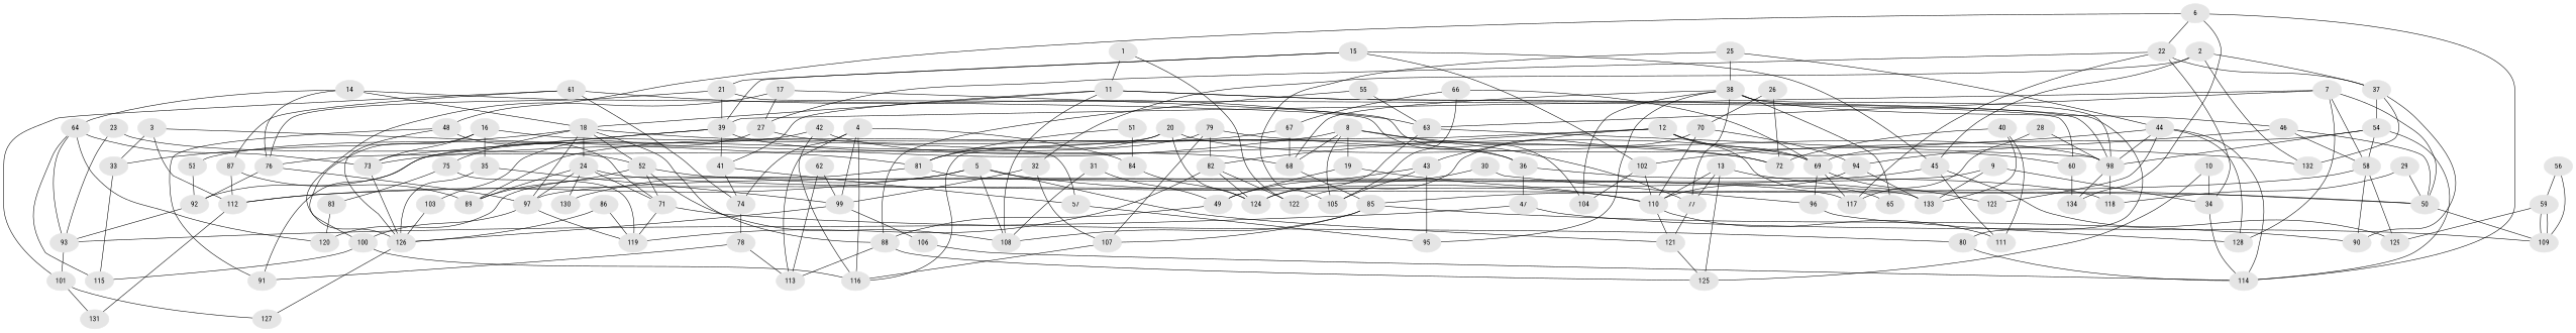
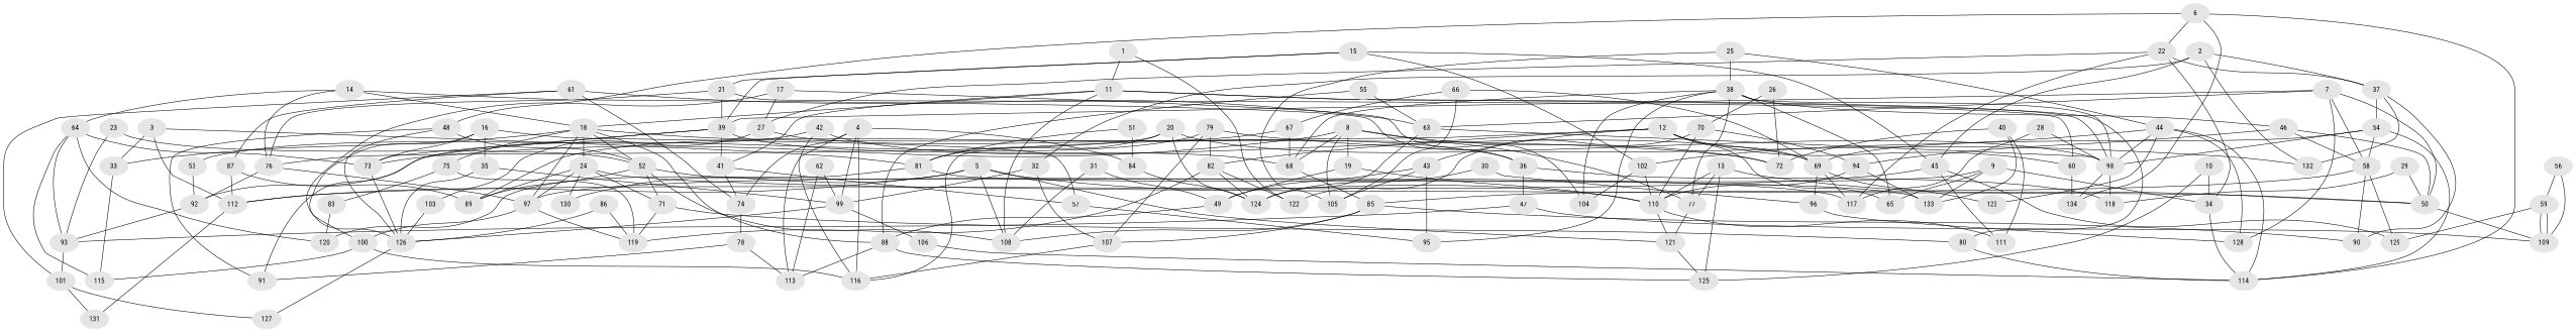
  graph {
    fontname="Roboto Condensed"
    node [color=gray90 fontname="Roboto Condensed" style=filled]
    edge [fontname="Roboto Condensed"]
    1
    11
    122
    108
    18
    41
    80
    98
    2
    32
    37
    45
    132
    99
    107
    54
    90
    112
    111
    129
    3
    33
    81
    115
    133
    120
    131
    4
    74
    84
    113
    116
    78
    124
    126
    106
    5
    110
    121
    130
    125
    6
    22
    48
    114
    134
    34
    27
    117
    52
    91
    7
    39
    50
    58
    63
    128
    68
    73
    109
    85
    8
    19
    72
    77
    105
    49
    9
    65
    97
    100
    119
    10
    24
    75
    88
    57
    118
    12
    43
    60
    69
    82
    95
    96
    123
    13
    14
    36
    64
    76
    47
    93
    92
    15
    21
    102
    104
    16
    35
    17
    103
    127
    71
    89
    83
    20
    23
    101
    25
    38
    44
    46
    26
    70
    94
    28
    29
    30
    31
    40
    42
    53
    51
    55
    56
    59
    61
    87
    62
    66
    67
    79
    86
    1 -- 11
    1 -- 122
    11 -- 108
    11 -- 18
    11 -- 41
    11 -- 80
    11 -- 98
    18 -- 33
    18 -- 52
    18 -- 72
    18 -- 97
    18 -- 24
    18 -- 75
    18 -- 88
    41 -- 74
    41 -- 57
    80 -- 114
    98 -- 134
    98 -- 118
    2 -- 32
    2 -- 37
    2 -- 45
    2 -- 132
    32 -- 99
    32 -- 107
    37 -- 132
    37 -- 54
    37 -- 90
    45 -- 112
    45 -- 111
    45 -- 129
    99 -- 126
    99 -- 106
    107 -- 116
    54 -- 98
    54 -- 114
    54 -- 58
    54 -- 69
    112 -- 131
    3 -- 112
    3 -- 33
    3 -- 81
    33 -- 115
    81 -- 133
    81 -- 120
    4 -- 99
    4 -- 74
    4 -- 84
    4 -- 113
    4 -- 116
    74 -- 78
    84 -- 124
    78 -- 113
    78 -- 91
    126 -- 127
    106 -- 114
    5 -- 108
    5 -- 112
    5 -- 110
    5 -- 121
    5 -- 130
    110 -- 111
    110 -- 121
    121 -- 125
    6 -- 22
    6 -- 48
    6 -- 114
    6 -- 134
    22 -- 37
    22 -- 34
    22 -- 27
    22 -- 117
    48 -- 126
-   48 -- 71
+   48 -- 52
    48 -- 91
    34 -- 114
    27 -- 36
    27 -- 103
    52 -- 108
    52 -- 117
    52 -- 71
    52 -- 89
    7 -- 39
    7 -- 50
    7 -- 58
    7 -- 63
    7 -- 128
    39 -- 41
    39 -- 91
    39 -- 68
    39 -- 73
    50 -- 109
    58 -- 90
    58 -- 129
    58 -- 85
    63 -- 98
    63 -- 124
    68 -- 85
    73 -- 126
    85 -- 108
    85 -- 107
    85 -- 90
    8 -- 68
    8 -- 73
    8 -- 19
    8 -- 72
    8 -- 77
    8 -- 105
    19 -- 110
    19 -- 49
    77 -- 121
    49 -- 88
    9 -- 133
    9 -- 34
+   9 -- 65
    9 -- 97
    97 -- 100
    97 -- 119
    100 -- 115
    100 -- 116
    10 -- 125
    10 -- 34
    24 -- 130
    24 -- 50
    24 -- 97
    24 -- 71
    24 -- 89
    75 -- 119
    75 -- 83
    88 -- 113
    88 -- 125
    57 -- 95
    12 -- 116
    12 -- 65
    12 -- 43
    12 -- 60
    12 -- 69
    12 -- 82
    43 -- 105
    43 -- 49
    43 -- 95
    60 -- 134
    69 -- 117
    69 -- 96
    69 -- 123
    82 -- 122
    82 -- 124
    82 -- 119
    96 -- 128
    13 -- 110
    13 -- 125
    13 -- 50
    13 -- 77
    14 -- 18
    14 -- 36
    14 -- 64
    14 -- 76
    36 -- 118
    36 -- 47
    64 -- 115
    64 -- 120
    64 -- 73
    64 -- 93
    76 -- 97
    76 -- 92
    47 -- 109
    47 -- 93
    93 -- 101
    92 -- 93
    15 -- 45
    15 -- 39
    15 -- 21
    15 -- 102
    21 -- 39
    21 -- 60
    21 -- 76
    102 -- 110
    102 -- 104
    16 -- 73
    16 -- 100
    16 -- 57
    16 -- 35
    35 -- 99
    35 -- 126
    17 -- 126
    17 -- 27
    17 -- 104
    103 -- 126
    71 -- 80
    71 -- 119
    83 -- 120
    20 -- 98
    20 -- 81
    20 -- 124
    20 -- 76
    23 -- 52
    23 -- 93
    101 -- 131
    101 -- 127
    25 -- 105
    25 -- 38
    25 -- 44
    38 -- 98
    38 -- 68
    38 -- 77
    38 -- 65
    38 -- 95
    38 -- 104
    38 -- 46
    44 -- 98
    44 -- 114
    44 -- 128
    44 -- 123
    44 -- 102
    46 -- 50
    46 -- 58
    46 -- 94
    26 -- 72
    26 -- 70
    70 -- 122
    70 -- 110
    70 -- 94
    94 -- 133
    94 -- 110
    28 -- 98
    28 -- 117
    29 -- 50
    29 -- 118
    30 -- 124
    30 -- 96
    31 -- 108
    31 -- 49
    40 -- 111
    40 -- 133
    40 -- 72
    42 -- 116
    42 -- 69
    42 -- 53
    53 -- 92
    51 -- 81
    51 -- 84
    55 -- 63
    55 -- 88
    56 -- 109
    56 -- 59
    59 -- 129
    59 -- 109
    59 -- 109
    61 -- 74
    61 -- 63
    61 -- 101
    61 -- 87
    87 -- 112
    87 -- 89
    62 -- 99
    62 -- 113
    66 -- 105
    66 -- 69
    66 -- 67
    67 -- 68
    67 -- 89
    79 -- 132
    79 -- 107
    79 -- 82
    79 -- 92
    86 -- 126
    86 -- 119
  }
